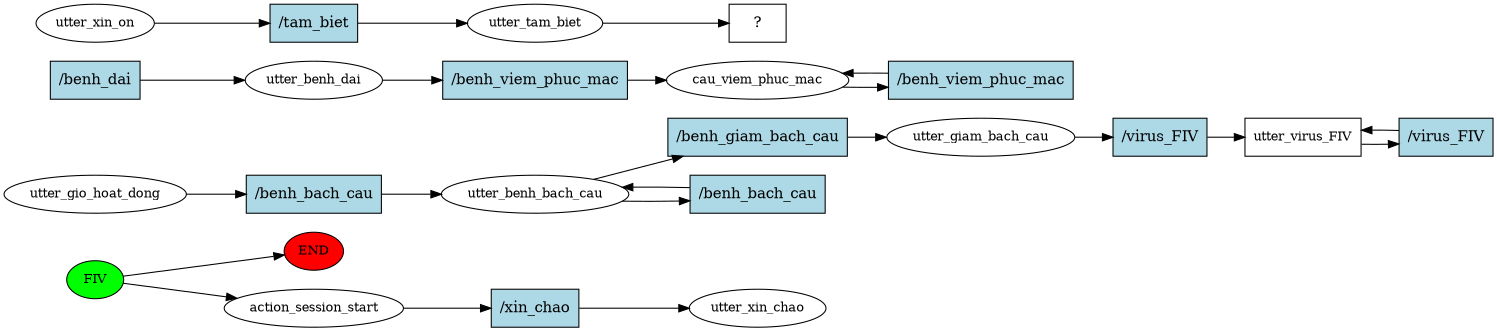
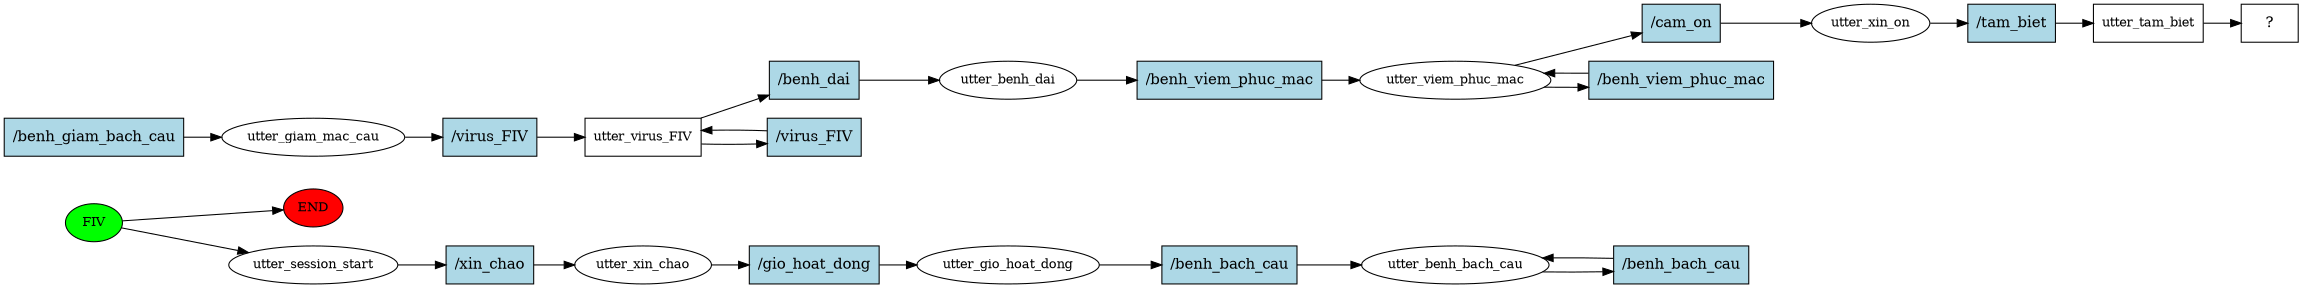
  digraph {
    rankdir=LR
    node [fillcolor=lightblue style=filled shape=rect]
    n1 [fillcolor=green fontsize=12 label=FIV shape=""]
    n2 [fillcolor=red fontsize=12 label=END shape=""]
-   n3 [fontsize=12 label=action_session_start fillcolor="" style="" shape=""]
+   n3 [fontsize=12 label=utter_session_start fillcolor="" style="" shape=""]
    n4 [label="/xin_chao"]
    n5 [fontsize=12 label=utter_xin_chao fillcolor="" style="" shape=""]
+   n6 [label="/gio_hoat_dong"]
    n7 [fontsize=12 label=utter_gio_hoat_dong fillcolor="" style="" shape=""]
    n8 [label="/benh_bach_cau"]
    n9 [fontsize=12 label=utter_benh_bach_cau fillcolor="" style="" shape=""]
    n10 [label="/benh_giam_bach_cau"]
    n11 [label="/benh_bach_cau"]
-   n12 [fontsize=12 label=utter_giam_bach_cau fillcolor="" style="" shape=""]
+   n12 [fontsize=12 label=utter_giam_mac_cau fillcolor="" style="" shape=""]
    n13 [label="/virus_FIV"]
    n14 [fontsize=12 label=utter_virus_FIV shape=box fillcolor="" style=""]
    n15 [label="/benh_dai"]
    n16 [label="/virus_FIV"]
    n17 [fontsize=12 label=utter_benh_dai fillcolor="" style="" shape=""]
    n18 [label="/benh_viem_phuc_mac"]
-   n19 [fontsize=12 label=cau_viem_phuc_mac fillcolor="" style="" shape=""]
+   n19 [fontsize=12 label=utter_viem_phuc_mac fillcolor="" style="" shape=""]
+   n20 [label="/cam_on"]
    n21 [label="/benh_viem_phuc_mac"]
    n22 [fontsize=12 label=utter_xin_on fillcolor="" style="" shape=""]
    n23 [label="/tam_biet"]
-   n24 [fontsize=12 label=utter_tam_biet fillcolor="" style="" shape=""]
+   n24 [fontsize=12 label=utter_tam_biet shape=box fillcolor="" style=""]
    n25 [label="  ?  " fillcolor="" style=""]
    n1 -> n2
    n1 -> n3
    n3 -> n4
    n4 -> n5
+   n5 -> n6
+   n6 -> n7
    n7 -> n8
    n8 -> n9
-   n9 -> n10
    n9 -> n11
    n10 -> n12
    n11 -> n9
    n12 -> n13
    n13 -> n14
+   n14 -> n15
    n14 -> n16
    n15 -> n17
    n16 -> n14
    n17 -> n18
    n18 -> n19
+   n19 -> n20
    n19 -> n21
+   n20 -> n22
    n21 -> n19
    n22 -> n23
    n23 -> n24
    n24 -> n25
  }
